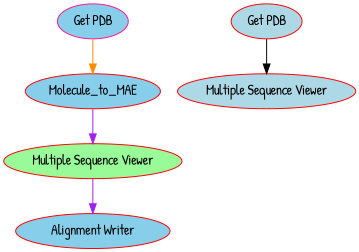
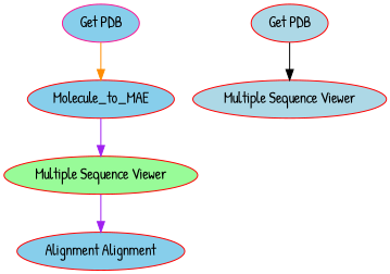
  digraph {
    rankdir=TB
    fontname="Patrick Hand"
    node [style=filled fillcolor=skyblue color=red fontname="Patrick Hand"]
    edge [color=purple fontname="Patrick Hand"]
    n1 [label="Get PDB" color=deeppink]
    n2 [label=Molecule_to_MAE]
    n3 [label="Multiple Sequence Viewer" fillcolor=palegreen]
-   n4 [label="Alignment Writer"]
+   n4 [label="Alignment Alignment"]
    n5 [label="Multiple Sequence Viewer" fillcolor=lightblue]
    n6 [label="Get PDB" fillcolor=lightblue]
    n1 -> n2 [color=darkorange]
    n2 -> n3
    n3 -> n4
    n6 -> n5 [color=black]
  }
